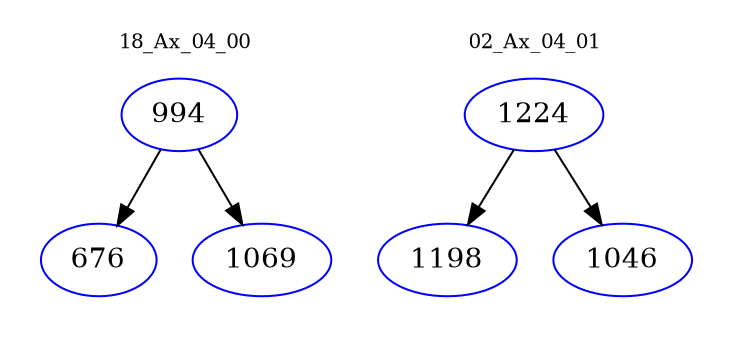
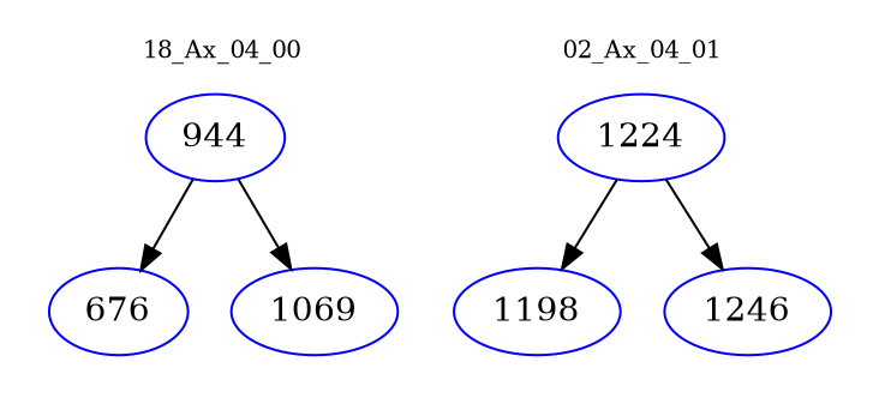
  digraph {
    node [color=blue]
    edge [color=black]
-   n1 [label=994]
+   n1 [label=944]
    n2 [label=676]
    n3 [label=1069]
    n4 [label=1224]
    n5 [label=1198]
-   n6 [label=1046]
+   n6 [label=1246]
    subgraph cluster_1 {
      color=white
      fontsize=10
      label="18_Ax_04_00"
      n1
      n2
      n3
    }
    subgraph cluster_2 {
      color=white
      fontsize=10
      label="02_Ax_04_01"
      n4
      n5
      n6
    }
    n1 -> n2
    n1 -> n3
    n4 -> n5
    n4 -> n6
  }
